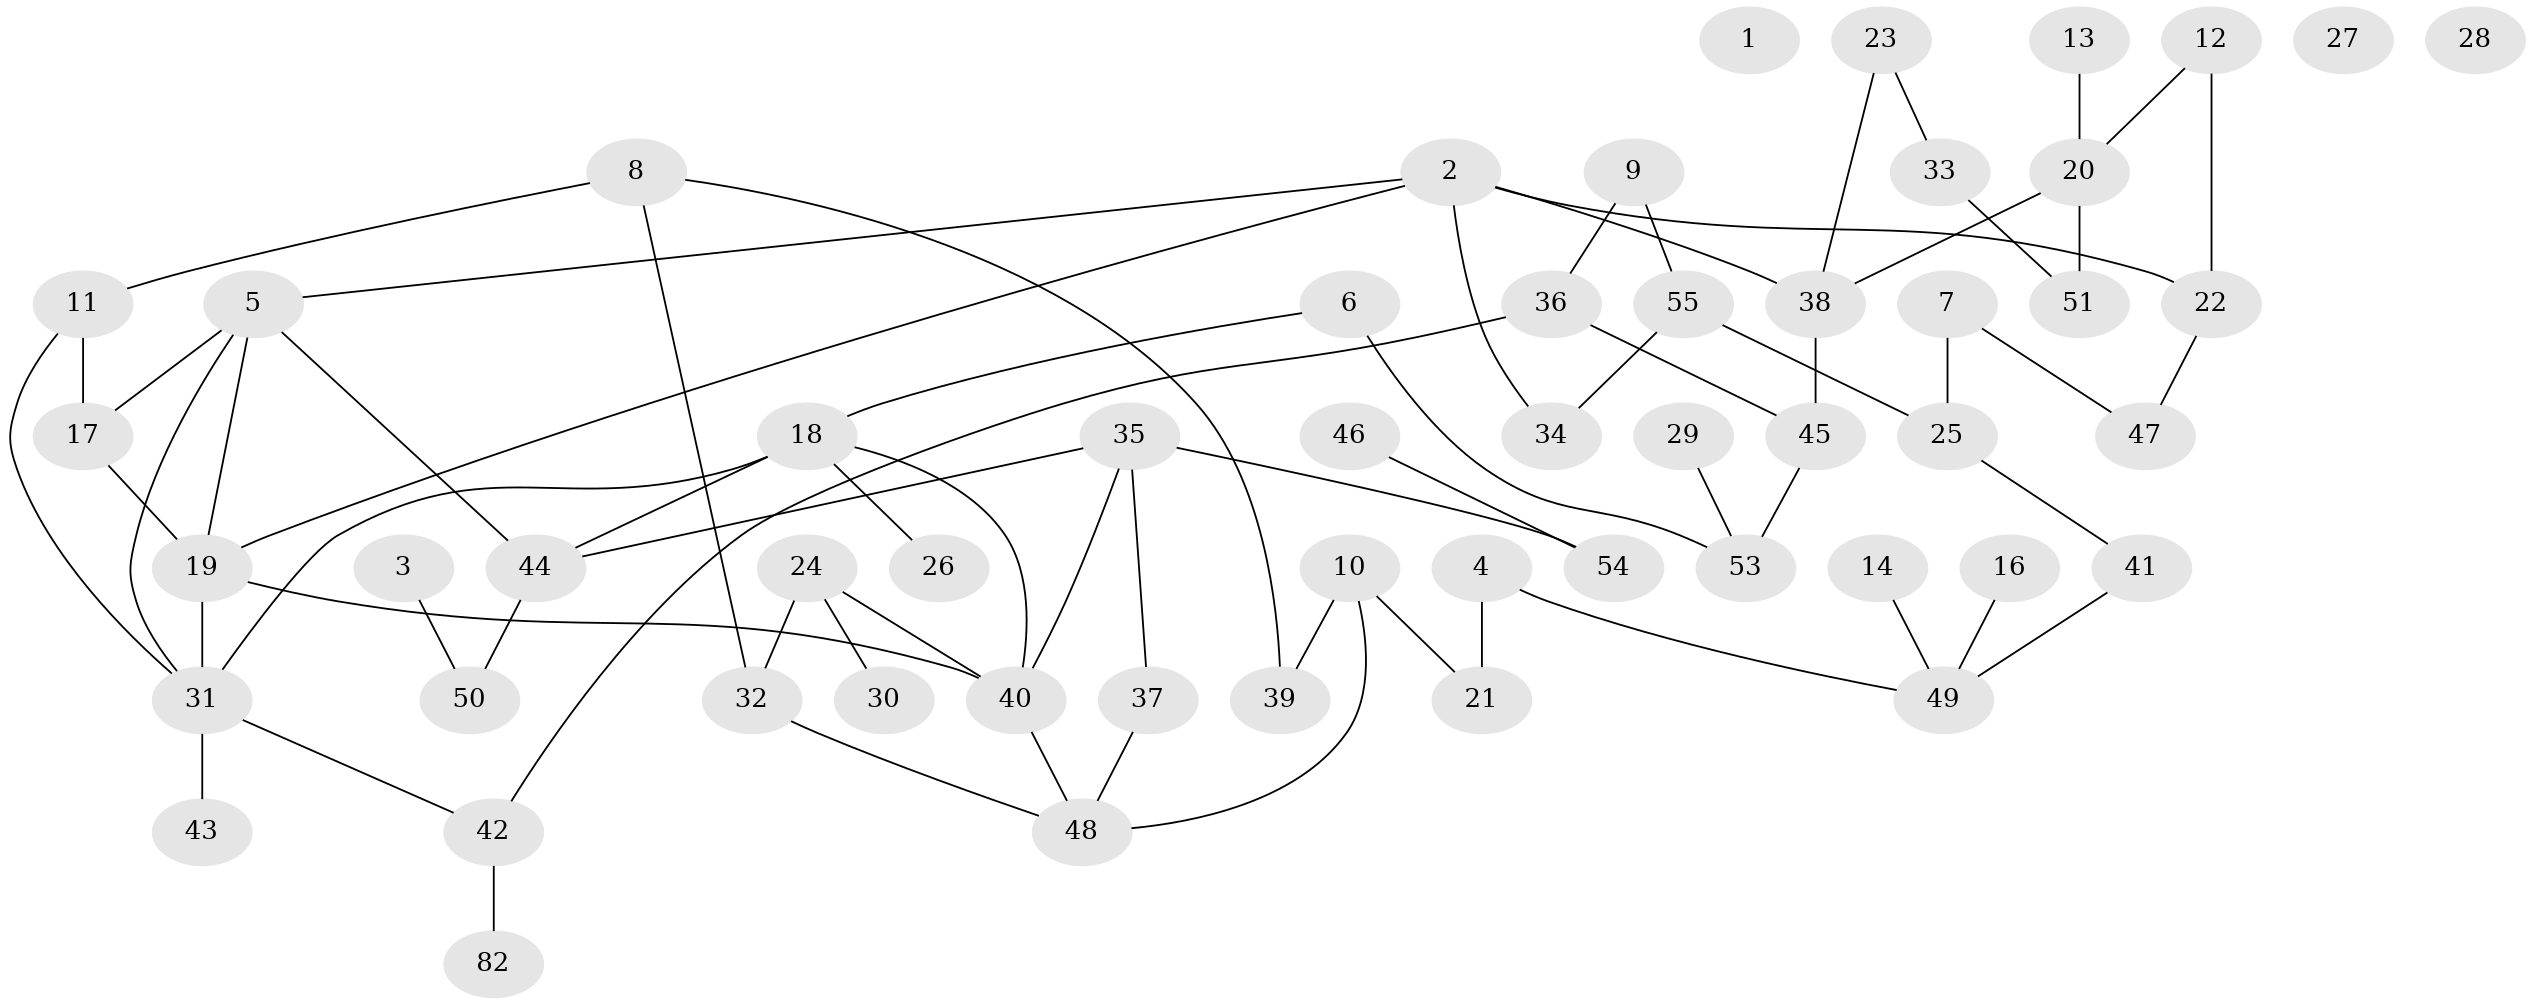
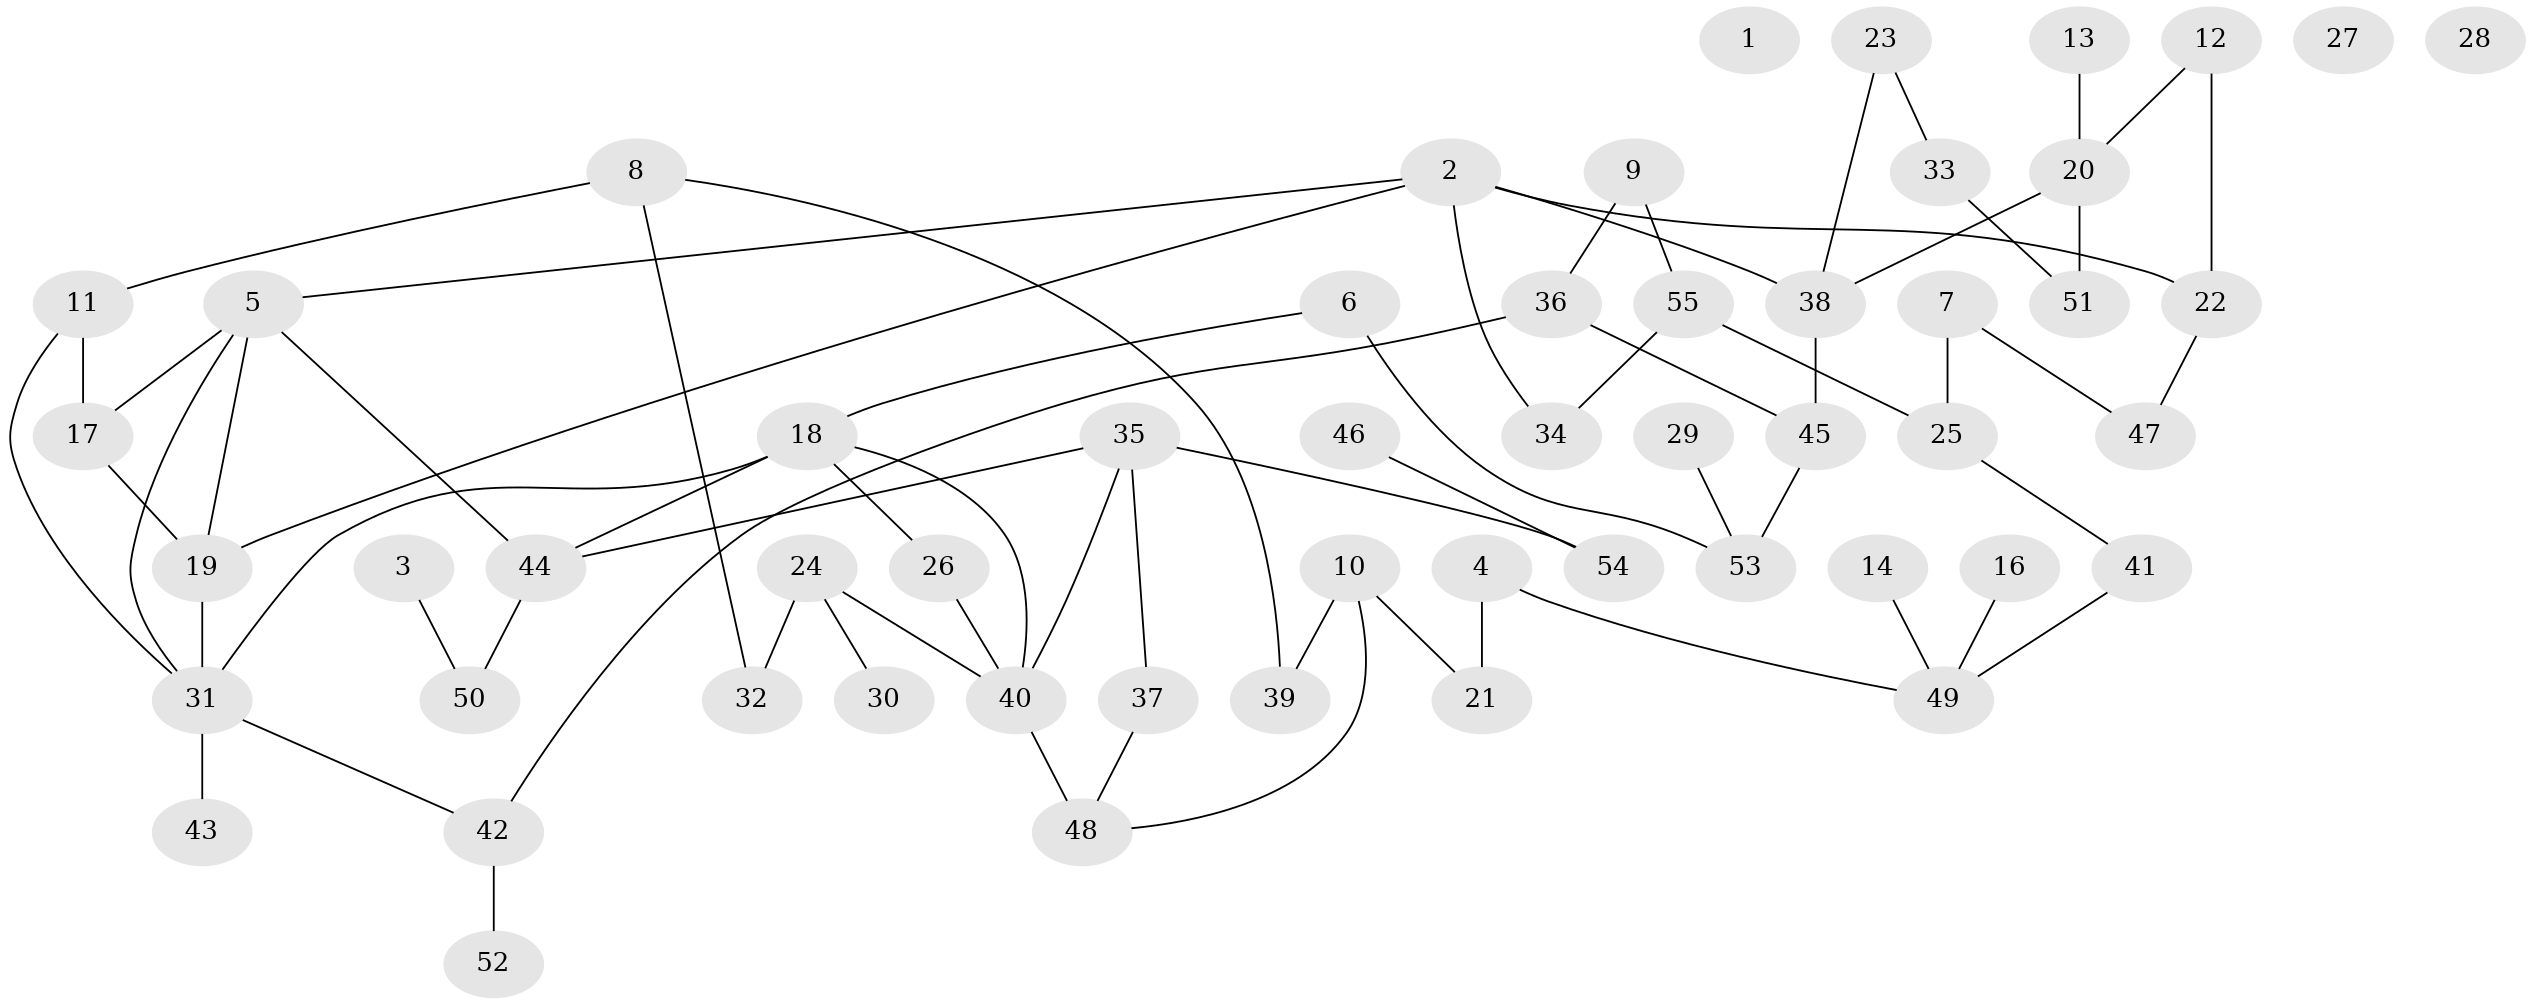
  graph {
    node [color=gray90 style=filled]
    1
    2
    5
    19
    22
    34
    38
    31
    44
    17
    40
    47
    45
    3
    50
    4
    21
    49
    42
    43
    6
    18
    53
    26
    7
    25
    41
    8
    11
    32
    39
    48
    n33 [label=55]
    9
    36
    10
    12
    20
    51
    13
    14
    16
    23
    33
    24
    30
    27
    28
    29
-   52 [label=82]
+   52
    35
    37
    54
    46
    2 -- 5
    2 -- 19
    2 -- 22
    2 -- 34
    2 -- 38
    5 -- 19
    5 -- 31
    5 -- 44
    5 -- 17
    19 -- 31
-   19 -- 40
+   26 -- 40
    22 -- 47
    38 -- 45
    31 -- 42
    31 -- 43
    44 -- 50
    17 -- 19
    40 -- 48
    45 -- 53
    3 -- 50
    4 -- 21
    4 -- 49
    42 -- 52
    6 -- 18
    6 -- 53
    18 -- 31
    18 -- 44
    18 -- 40
    18 -- 26
    7 -- 47
    7 -- 25
    25 -- 41
    41 -- 49
    8 -- 11
    8 -- 32
    8 -- 39
    11 -- 31
    11 -- 17
-   32 -- 48
    n33 -- 34
    n33 -- 25
    9 -- n33
    9 -- 36
    36 -- 45
    36 -- 42
    10 -- 21
    10 -- 39
    10 -- 48
    12 -- 22
    12 -- 20
    20 -- 38
    20 -- 51
    13 -- 20
    14 -- 49
    16 -- 49
    23 -- 38
    23 -- 33
    33 -- 51
    24 -- 40
    24 -- 32
    24 -- 30
    29 -- 53
    35 -- 44
    35 -- 40
    35 -- 37
    35 -- 54
    37 -- 48
    46 -- 54
  }
